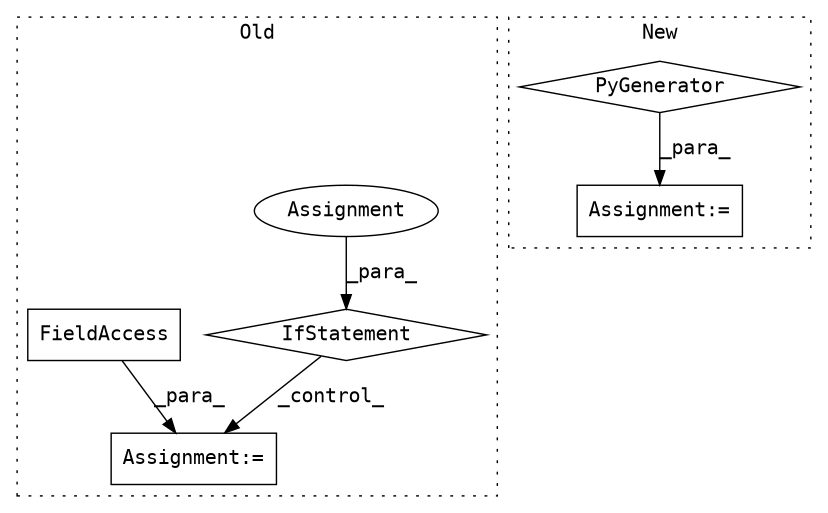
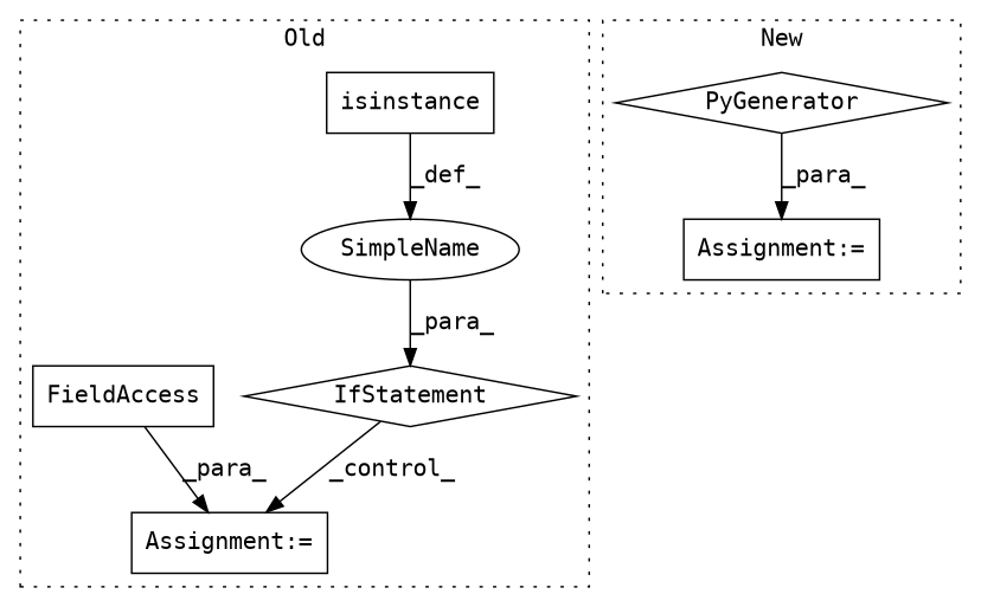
  digraph {
    fontname="DejaVu Sans Mono"
    node [a=7 fontname="DejaVu Sans Mono" l=1 shape=box]
    edge [fontname="DejaVu Sans Mono"]
+   n1 [a=32 l="11,1" label=isinstance s="865,887"]
    n2 [a=25 l="4,2" label=IfStatement s="861,888" shape=diamond]
-   n3 [a=42 label=Assignment shape=ellipse l=""]
+   n3 [a=42 label=SimpleName shape=ellipse l=""]
    n4 [label="Assignment:=" s=902]
    n5 [a=22 l=9 label=FieldAccess s=903]
    n6 [a=107 l=103 label=PyGenerator s=935 shape=diamond]
    n7 [label="Assignment:=" s=919]
    subgraph cluster_1 {
      label=Old
      style=dotted
+     n1
      n2
      n3
      n4
      n5
    }
    subgraph cluster_2 {
      label=New
      style=dotted
      n6
      n7
    }
+   n1 -> n3 [label=_def_]
    n2 -> n4 [label=_control_]
    n3 -> n2 [label=_para_]
    n5 -> n4 [label=_para_]
    n6 -> n7 [label=_para_]
  }
